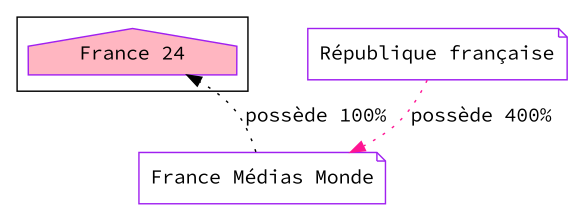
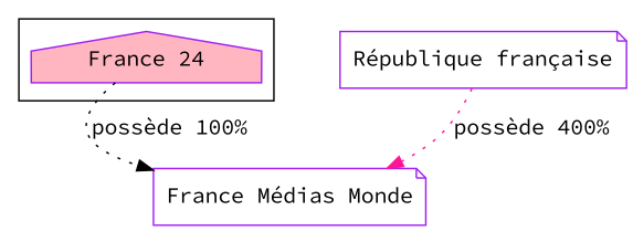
  digraph {
    fontname="Source Code Pro"
    rankdir=TB
    node [color=purple fillcolor=white fontname="Source Code Pro" shape=note style=filled]
    edge [fontname="Source Code Pro" style=dotted]
    n1 [fillcolor=lightpink label="France 24" shape=house]
    n2 [label="République française"]
    n3 [label="France Médias Monde"]
    subgraph cluster_1 {
      n1
    }
    subgraph sub_2 {
      n2
    }
    n2 -> n3 [color=deeppink label="possède 400%"]
-   n3 -> n1 [color=black label="possède 100%"]
+   n1 -> n3 [color=black label="possède 100%"]
  }
